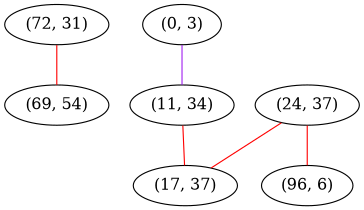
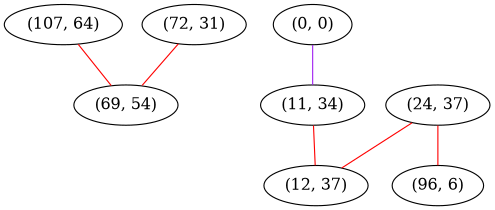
  graph {
    edge [color=red weight=1]
+   "(107, 64)"
    "(69, 54)"
-   "(0, 0)" [label="(0, 3)"]
+   "(0, 0)"
    "(11, 34)"
-   "(12, 37)" [label="(17, 37)"]
+   "(12, 37)"
    "(24, 37)"
    n7 [label="(96, 6)"]
    n8 [label="(72, 31)"]
+   "(107, 64)" -- "(69, 54)"
    "(0, 0)" -- "(11, 34)" [color=purple weight=4]
    "(11, 34)" -- "(12, 37)"
    "(24, 37)" -- "(12, 37)"
    "(24, 37)" -- n7
    n8 -- "(69, 54)"
  }
